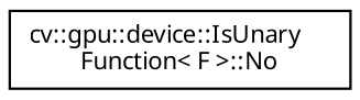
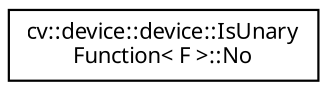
  digraph {
    rankdir=LR
    fontname="Noto Sans"
-   n1 [color=black fillcolor=white fontname="Noto Sans" fontsize=10 height=0.2 label="cv::gpu::device::IsUnary\lFunction\< F \>::No" shape=record style=filled width=0.4]
+   n1 [color=black fillcolor=white fontname="Noto Sans" fontsize=10 height=0.2 label="cv::device::device::IsUnary\lFunction\< F \>::No" shape=record style=filled width=0.4]
  }
